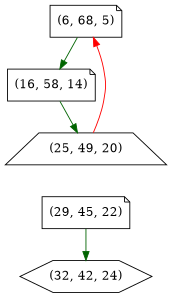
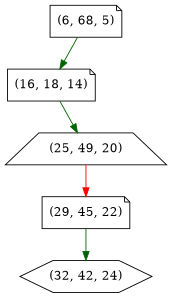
  digraph {
    node [shape=note]
    edge [color=darkgreen]
    "(6, 68, 5)"
-   "(16, 58, 14)"
+   "(16, 58, 14)" [label="(16, 18, 14)"]
    "(25, 49, 20)" [shape=trapezium]
    "(29, 45, 22)"
    n5 [label="(32, 42, 24)" shape=hexagon]
    "(6, 68, 5)" -> "(16, 58, 14)"
    "(16, 58, 14)" -> "(25, 49, 20)"
-   "(25, 49, 20)" -> "(6, 68, 5)" [color=red]
+   "(25, 49, 20)" -> "(29, 45, 22)" [color=red]
    "(29, 45, 22)" -> n5
  }
